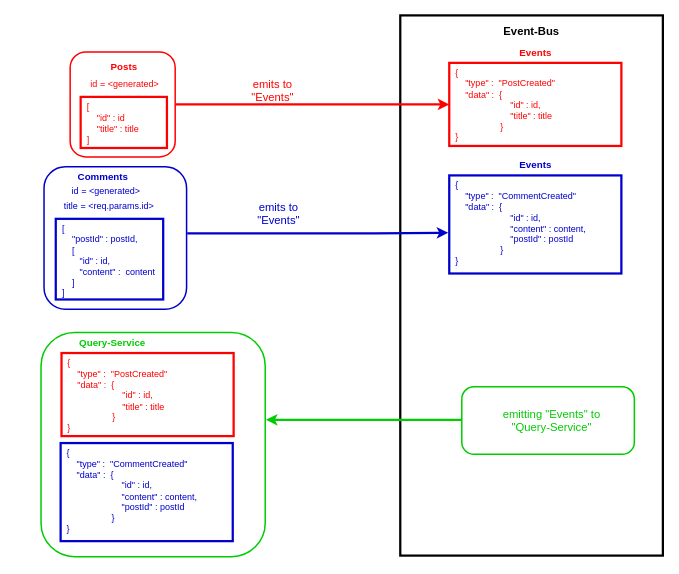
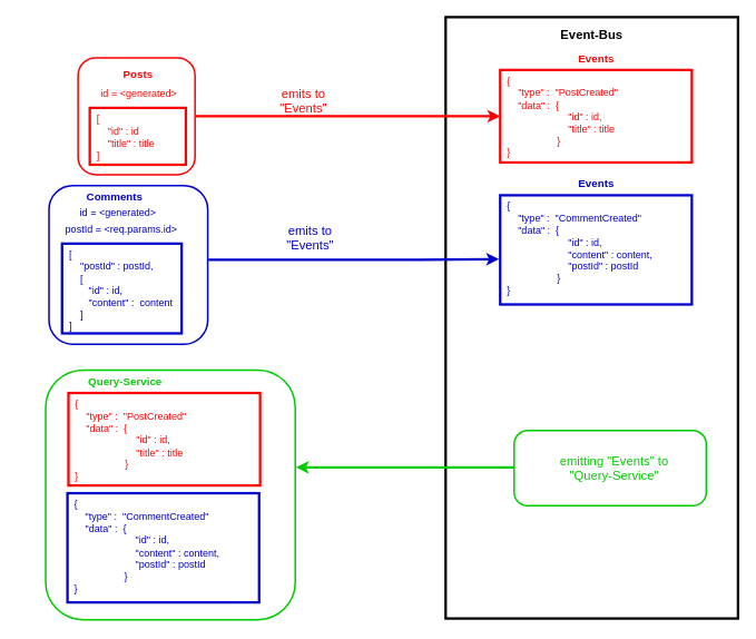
  <mxCell id="0" />
  <mxCell id="1" parent="0" />
  <mxCell id="2" value="" style="group" parent="1" vertex="1" connectable="0"><mxGeometry x="43" y="40" width="229" height="200" as="geometry" /></mxCell>
  <mxCell id="3" value="" style="group" parent="2" vertex="1" connectable="0"><mxGeometry x="40" y="28.63" width="170" height="162" as="geometry" /></mxCell>
  <mxCell id="4" value="" style="group" parent="3" vertex="1" connectable="0"><mxGeometry width="170" height="162" as="geometry" /></mxCell>
  <mxCell id="5" value="" style="group" parent="4" vertex="1" connectable="0"><mxGeometry width="170" height="162" as="geometry" /></mxCell>
  <mxCell id="6" value="" style="whiteSpace=wrap;html=1;aspect=fixed;strokeColor=#FF0000;strokeWidth=2;rounded=1;" parent="5" vertex="1"><mxGeometry x="10" width="140" height="140" as="geometry" /></mxCell>
  <mxCell id="7" value="&lt;font color=&quot;#ff0000&quot;&gt;id = &amp;lt;generated&amp;gt;&lt;/font&gt;" style="text;html=1;strokeColor=none;fillColor=none;align=center;verticalAlign=middle;whiteSpace=wrap;rounded=0;" parent="5" vertex="1"><mxGeometry x="33" y="35.328" width="100" height="15.696" as="geometry" /></mxCell>
  <mxCell id="8" value="&lt;b&gt;&lt;font style=&quot;font-size: 13px&quot; color=&quot;#ff0000&quot;&gt;Posts&lt;/font&gt;&lt;/b&gt;" style="text;html=1;strokeColor=none;fillColor=none;align=center;verticalAlign=middle;whiteSpace=wrap;rounded=0;" parent="5" vertex="1"><mxGeometry x="62" y="9.529" width="40" height="19.059" as="geometry" /></mxCell>
  <mxCell id="9" value="&lt;blockquote style=&quot;margin: 0 0 0 40px ; border: none ; padding: 0px&quot;&gt;&lt;/blockquote&gt;&lt;font color=&quot;#ff0000&quot;&gt;&lt;span&gt;&amp;nbsp; [&lt;/span&gt;&lt;br&gt;&amp;nbsp; &amp;nbsp; &amp;nbsp; &quot;id&quot; : id&lt;br&gt;&amp;nbsp; &amp;nbsp; &amp;nbsp; &quot;title&quot; : title&lt;br&gt;&amp;nbsp; ]&lt;/font&gt;" style="text;html=1;fillColor=none;align=left;verticalAlign=top;whiteSpace=wrap;rounded=0;strokeWidth=3;horizontal=1;strokeColor=#FF0000;" parent="5" vertex="1"><mxGeometry x="24" y="60" width="115" height="68.08" as="geometry" /></mxCell>
  <mxCell id="10" value="" style="rounded=0;whiteSpace=wrap;html=1;strokeColor=#000000;strokeWidth=3;" parent="1" vertex="1"><mxGeometry x="533" y="20" width="350" height="720" as="geometry" /></mxCell>
  <mxCell id="11" value="Event-Bus" style="text;html=1;strokeColor=none;fillColor=none;align=center;verticalAlign=middle;whiteSpace=wrap;rounded=0;fontStyle=1;fontSize=15;" parent="1" vertex="1"><mxGeometry x="658" y="30" width="100" height="20" as="geometry" /></mxCell>
  <mxCell id="12" value="" style="group" parent="1" vertex="1" connectable="0"><mxGeometry x="563" y="44" width="300" height="162" as="geometry" /></mxCell>
  <mxCell id="13" value="" style="group" parent="12" vertex="1" connectable="0"><mxGeometry width="300" height="162" as="geometry" /></mxCell>
  <mxCell id="14" value="&lt;b&gt;&lt;font style=&quot;font-size: 13px&quot; color=&quot;#ff0000&quot;&gt;Events&lt;/font&gt;&lt;/b&gt;" style="text;html=1;strokeColor=none;fillColor=none;align=center;verticalAlign=middle;whiteSpace=wrap;rounded=0;" parent="13" vertex="1"><mxGeometry x="114.706" y="15.529" width="70.588" height="19.059" as="geometry" /></mxCell>
  <mxCell id="15" value="&lt;blockquote style=&quot;margin: 0 0 0 40px ; border: none ; padding: 0px&quot;&gt;&lt;/blockquote&gt;&lt;font color=&quot;#ff0000&quot;&gt;&lt;span&gt;&amp;nbsp; {&lt;br&gt;&lt;/span&gt;&amp;nbsp; &amp;nbsp; &amp;nbsp; &quot;type&quot; :&amp;nbsp; &quot;PostCreated&quot;&lt;br&gt;&amp;nbsp; &amp;nbsp; &amp;nbsp; &quot;data&quot; :&amp;nbsp; { &lt;br&gt;&amp;nbsp; &amp;nbsp; &amp;nbsp; &amp;nbsp; &amp;nbsp; &amp;nbsp; &amp;nbsp; &amp;nbsp; &amp;nbsp; &amp;nbsp; &amp;nbsp; &amp;nbsp; &quot;id&quot; : id,&lt;br&gt;&amp;nbsp; &amp;nbsp; &amp;nbsp; &amp;nbsp; &amp;nbsp; &amp;nbsp; &amp;nbsp; &amp;nbsp; &amp;nbsp; &amp;nbsp; &amp;nbsp; &amp;nbsp; &quot;title&quot; : title&lt;br&gt;&amp;nbsp; &amp;nbsp; &amp;nbsp; &amp;nbsp; &amp;nbsp; &amp;nbsp; &amp;nbsp; &amp;nbsp; &amp;nbsp; &amp;nbsp; }&lt;br&gt;&amp;nbsp; }&lt;/font&gt;" style="text;html=1;fillColor=none;align=left;verticalAlign=top;whiteSpace=wrap;rounded=0;strokeWidth=3;horizontal=1;strokeColor=#FF0000;" parent="13" vertex="1"><mxGeometry x="35.29" y="39.27" width="229.41" height="110.73" as="geometry" /></mxCell>
  <mxCell id="16" value="" style="edgeStyle=orthogonalEdgeStyle;rounded=0;orthogonalLoop=1;jettySize=auto;html=1;entryX=0;entryY=0.5;entryDx=0;entryDy=0;fontSize=15;fontColor=#FF0000;strokeColor=#FF0000;jumpSize=11;strokeWidth=3;" edge="1" parent="1" source="6" target="15"><mxGeometry relative="1" as="geometry" /></mxCell>
  <mxCell id="17" value="emits to &quot;Events&quot;" style="text;html=1;strokeColor=none;fillColor=none;align=center;verticalAlign=middle;whiteSpace=wrap;rounded=0;fontSize=15;fontColor=#FF0000;" vertex="1" parent="1"><mxGeometry x="343" y="110" width="40" height="20" as="geometry" /></mxCell>
  <mxCell id="18" value="" style="group" vertex="1" connectable="0" parent="1"><mxGeometry x="24" y="208.63" width="273" height="251.82" as="geometry" /></mxCell>
  <mxCell id="19" value="" style="group" vertex="1" connectable="0" parent="18"><mxGeometry x="23" y="13" width="250" height="238.82" as="geometry" /></mxCell>
  <mxCell id="20" value="" style="group" vertex="1" connectable="0" parent="19"><mxGeometry width="250" height="238.82" as="geometry" /></mxCell>
  <mxCell id="21" value="" style="group" vertex="1" connectable="0" parent="20"><mxGeometry width="250" height="238.82" as="geometry" /></mxCell>
  <mxCell id="22" value="" style="whiteSpace=wrap;html=1;aspect=fixed;strokeWidth=2;strokeColor=#0000CC;rounded=1;" vertex="1" parent="21"><mxGeometry x="11.18" width="190" height="190" as="geometry" /></mxCell>
  <mxCell id="23" value="&lt;font color=&quot;#0000cc&quot;&gt;id = &amp;lt;generated&amp;gt;&lt;/font&gt;" style="text;html=1;strokeColor=none;fillColor=none;align=center;verticalAlign=middle;whiteSpace=wrap;rounded=0;" vertex="1" parent="21"><mxGeometry x="37.882" y="24.471" width="111.765" height="17.5" as="geometry" /></mxCell>
  <mxCell id="24" value="&lt;b&gt;&lt;font style=&quot;font-size: 13px&quot;&gt;Comments&lt;/font&gt;&lt;/b&gt;" style="text;html=1;fillColor=none;align=center;verticalAlign=middle;whiteSpace=wrap;rounded=0;fontColor=#0000CC;" vertex="1" parent="21"><mxGeometry x="69.294" y="1.626" width="42.471" height="22.824" as="geometry" /></mxCell>
  <mxCell id="25" value="&lt;blockquote style=&quot;margin: 0 0 0 40px ; border: none ; padding: 0px&quot;&gt;&lt;/blockquote&gt;&lt;font&gt;&lt;span&gt;&amp;nbsp; [&lt;/span&gt;&lt;br&gt;&amp;nbsp; &amp;nbsp; &amp;nbsp; &quot;postId&quot; : postId,&lt;br&gt;&amp;nbsp; &amp;nbsp; &amp;nbsp; [&amp;nbsp; &lt;br&gt;&amp;nbsp; &amp;nbsp; &amp;nbsp; &amp;nbsp; &amp;nbsp;&quot;id&quot; : id,&lt;br&gt;&amp;nbsp; &amp;nbsp; &amp;nbsp; &amp;nbsp; &amp;nbsp;&quot;content&quot; :&amp;nbsp; content&lt;br&gt;&amp;nbsp; &amp;nbsp; &amp;nbsp; ]&lt;br&gt;&amp;nbsp; ]&lt;/font&gt;" style="text;html=1;fillColor=none;align=left;verticalAlign=top;whiteSpace=wrap;rounded=0;strokeWidth=3;horizontal=1;fontColor=#0000CC;strokeColor=#0000CC;" vertex="1" parent="21"><mxGeometry x="26.82" y="69.51" width="143.18" height="107.49" as="geometry" /></mxCell>
- <mxCell id="26" value="&lt;font color=&quot;#0000cc&quot;&gt;title = &amp;lt;req.params.id&amp;gt;&lt;/font&gt;" style="text;html=1;strokeColor=none;fillColor=none;align=center;verticalAlign=middle;whiteSpace=wrap;rounded=0;" vertex="1" parent="21"><mxGeometry x="29" y="43.2" width="137.53" height="17.5" as="geometry" /></mxCell>
+ <mxCell id="26" value="&lt;font color=&quot;#0000cc&quot;&gt;postId = &amp;lt;req.params.id&amp;gt;&lt;/font&gt;" style="text;html=1;strokeColor=none;fillColor=none;align=center;verticalAlign=middle;whiteSpace=wrap;rounded=0;" vertex="1" parent="21"><mxGeometry x="29" y="43.2" width="137.53" height="17.5" as="geometry" /></mxCell>
  <mxCell id="27" value="" style="edgeStyle=orthogonalEdgeStyle;rounded=0;orthogonalLoop=1;jettySize=auto;html=1;entryX=-0.006;entryY=0.585;entryDx=0;entryDy=0;fontSize=15;jumpSize=11;strokeWidth=3;strokeColor=#0000CC;fontColor=#0000CC;entryPerimeter=0;" edge="1" parent="1" target="32"><mxGeometry relative="1" as="geometry"><mxPoint x="249" y="310.37" as="sourcePoint" /><mxPoint x="585.29" y="310.005" as="targetPoint" /><Array as="points"><mxPoint x="499" y="310" /></Array></mxGeometry></mxCell>
  <mxCell id="28" value="emits to &quot;Events&quot;" style="text;html=1;fillColor=none;align=center;verticalAlign=middle;whiteSpace=wrap;rounded=0;fontSize=15;fontColor=#0000CC;" vertex="1" parent="1"><mxGeometry x="351" y="274" width="40" height="20" as="geometry" /></mxCell>
  <mxCell id="29" value="" style="group" vertex="1" connectable="0" parent="1"><mxGeometry x="562.99" y="194" width="300" height="170" as="geometry" /></mxCell>
  <mxCell id="30" value="" style="group" vertex="1" connectable="0" parent="29"><mxGeometry width="300" height="170" as="geometry" /></mxCell>
  <mxCell id="31" value="&lt;b&gt;&lt;font style=&quot;font-size: 13px&quot;&gt;Events&lt;/font&gt;&lt;/b&gt;" style="text;html=1;strokeColor=none;fillColor=none;align=center;verticalAlign=middle;whiteSpace=wrap;rounded=0;fontColor=#0000CC;" vertex="1" parent="30"><mxGeometry x="114.706" y="15.529" width="70.588" height="19.059" as="geometry" /></mxCell>
  <mxCell id="32" value="&lt;blockquote style=&quot;margin: 0 0 0 40px ; border: none ; padding: 0px&quot;&gt;&lt;/blockquote&gt;&lt;font color=&quot;#0000cc&quot;&gt;&amp;nbsp; {&lt;br&gt;&amp;nbsp; &amp;nbsp; &amp;nbsp; &quot;type&quot; :&amp;nbsp; &quot;CommentCreated&quot;&lt;br&gt;&amp;nbsp; &amp;nbsp; &amp;nbsp; &quot;data&quot; :&amp;nbsp; { &lt;br&gt;&amp;nbsp; &amp;nbsp; &amp;nbsp; &amp;nbsp; &amp;nbsp; &amp;nbsp; &amp;nbsp; &amp;nbsp; &amp;nbsp; &amp;nbsp; &amp;nbsp; &amp;nbsp; &quot;id&quot; : id,&lt;br&gt;&amp;nbsp; &amp;nbsp; &amp;nbsp; &amp;nbsp; &amp;nbsp; &amp;nbsp; &amp;nbsp; &amp;nbsp; &amp;nbsp; &amp;nbsp; &amp;nbsp; &amp;nbsp; &quot;content&quot; : content,&lt;br&gt;&amp;nbsp; &amp;nbsp; &amp;nbsp; &amp;nbsp; &amp;nbsp; &amp;nbsp; &amp;nbsp; &amp;nbsp; &amp;nbsp; &amp;nbsp; &amp;nbsp; &amp;nbsp; &quot;postId&quot; : postId&lt;br&gt;&amp;nbsp; &amp;nbsp; &amp;nbsp; &amp;nbsp; &amp;nbsp; &amp;nbsp; &amp;nbsp; &amp;nbsp; &amp;nbsp; &amp;nbsp; }&lt;br&gt;&amp;nbsp; }&lt;/font&gt;" style="text;html=1;fillColor=none;align=left;verticalAlign=top;whiteSpace=wrap;rounded=0;strokeWidth=3;horizontal=1;strokeColor=#0000CC;" vertex="1" parent="30"><mxGeometry x="35.29" y="39.27" width="229.41" height="130.73" as="geometry" /></mxCell>
  <mxCell id="33" value="" style="group;fontColor=#00CC00;" vertex="1" connectable="0" parent="1"><mxGeometry x="20" y="429.63" width="334.18" height="313" as="geometry" /></mxCell>
  <mxCell id="34" value="" style="group;fontColor=#00CC00;" vertex="1" connectable="0" parent="33"><mxGeometry x="23" y="13" width="311.18" height="300" as="geometry" /></mxCell>
  <mxCell id="35" value="" style="group" vertex="1" connectable="0" parent="34"><mxGeometry width="311.18" height="300" as="geometry" /></mxCell>
  <mxCell id="36" value="" style="group" vertex="1" connectable="0" parent="35"><mxGeometry width="311.18" height="300" as="geometry" /></mxCell>
  <mxCell id="37" value="" style="whiteSpace=wrap;html=1;aspect=fixed;strokeWidth=2;rounded=1;strokeColor=#00CC00;" vertex="1" parent="36"><mxGeometry x="11.18" width="298.82" height="298.82" as="geometry" /></mxCell>
  <mxCell id="38" value="&lt;b&gt;&lt;font style=&quot;font-size: 13px&quot;&gt;Query-Service&lt;/font&gt;&lt;/b&gt;" style="text;html=1;fillColor=none;align=center;verticalAlign=middle;whiteSpace=wrap;rounded=0;fontColor=#00CC00;" vertex="1" parent="36"><mxGeometry x="61.29" y="1.63" width="90.71" height="22.82" as="geometry" /></mxCell>
  <mxCell id="39" value="&lt;blockquote style=&quot;margin: 0 0 0 40px ; border: none ; padding: 0px&quot;&gt;&lt;/blockquote&gt;&lt;font color=&quot;#0000cc&quot;&gt;&amp;nbsp; {&lt;br&gt;&amp;nbsp; &amp;nbsp; &amp;nbsp; &quot;type&quot; :&amp;nbsp; &quot;CommentCreated&quot;&lt;br&gt;&amp;nbsp; &amp;nbsp; &amp;nbsp; &quot;data&quot; :&amp;nbsp; { &lt;br&gt;&amp;nbsp; &amp;nbsp; &amp;nbsp; &amp;nbsp; &amp;nbsp; &amp;nbsp; &amp;nbsp; &amp;nbsp; &amp;nbsp; &amp;nbsp; &amp;nbsp; &amp;nbsp; &quot;id&quot; : id,&lt;br&gt;&amp;nbsp; &amp;nbsp; &amp;nbsp; &amp;nbsp; &amp;nbsp; &amp;nbsp; &amp;nbsp; &amp;nbsp; &amp;nbsp; &amp;nbsp; &amp;nbsp; &amp;nbsp; &quot;content&quot; : content,&lt;br&gt;&amp;nbsp; &amp;nbsp; &amp;nbsp; &amp;nbsp; &amp;nbsp; &amp;nbsp; &amp;nbsp; &amp;nbsp; &amp;nbsp; &amp;nbsp; &amp;nbsp; &amp;nbsp; &quot;postId&quot; : postId&lt;br&gt;&amp;nbsp; &amp;nbsp; &amp;nbsp; &amp;nbsp; &amp;nbsp; &amp;nbsp; &amp;nbsp; &amp;nbsp; &amp;nbsp; &amp;nbsp; }&lt;br&gt;&amp;nbsp; }&lt;/font&gt;" style="text;html=1;fillColor=none;align=left;verticalAlign=top;whiteSpace=wrap;rounded=0;strokeWidth=3;horizontal=1;strokeColor=#0000CC;" vertex="1" parent="36"><mxGeometry x="37.3" y="147.37" width="229.41" height="130.73" as="geometry" /></mxCell>
  <mxCell id="40" value="&lt;blockquote style=&quot;margin: 0 0 0 40px ; border: none ; padding: 0px&quot;&gt;&lt;/blockquote&gt;&lt;font color=&quot;#ff0000&quot;&gt;&lt;span&gt;&amp;nbsp; {&lt;br&gt;&lt;/span&gt;&amp;nbsp; &amp;nbsp; &amp;nbsp; &quot;type&quot; :&amp;nbsp; &quot;PostCreated&quot;&lt;br&gt;&amp;nbsp; &amp;nbsp; &amp;nbsp; &quot;data&quot; :&amp;nbsp; { &lt;br&gt;&amp;nbsp; &amp;nbsp; &amp;nbsp; &amp;nbsp; &amp;nbsp; &amp;nbsp; &amp;nbsp; &amp;nbsp; &amp;nbsp; &amp;nbsp; &amp;nbsp; &amp;nbsp; &quot;id&quot; : id,&lt;br&gt;&amp;nbsp; &amp;nbsp; &amp;nbsp; &amp;nbsp; &amp;nbsp; &amp;nbsp; &amp;nbsp; &amp;nbsp; &amp;nbsp; &amp;nbsp; &amp;nbsp; &amp;nbsp; &quot;title&quot; : title&lt;br&gt;&amp;nbsp; &amp;nbsp; &amp;nbsp; &amp;nbsp; &amp;nbsp; &amp;nbsp; &amp;nbsp; &amp;nbsp; &amp;nbsp; &amp;nbsp; }&lt;br&gt;&amp;nbsp; }&lt;/font&gt;" style="text;html=1;fillColor=none;align=left;verticalAlign=top;whiteSpace=wrap;rounded=0;strokeWidth=3;horizontal=1;strokeColor=#FF0000;" vertex="1" parent="36"><mxGeometry x="38.48" y="27.37" width="229.41" height="110.73" as="geometry" /></mxCell>
  <mxCell id="41" style="edgeStyle=orthogonalEdgeStyle;rounded=0;jumpSize=11;orthogonalLoop=1;jettySize=auto;html=1;strokeWidth=3;fontSize=15;fontColor=#00CC00;strokeColor=#00CC00;" edge="1" parent="1"><mxGeometry relative="1" as="geometry"><mxPoint x="615" y="559" as="sourcePoint" /><mxPoint x="354" y="559" as="targetPoint" /></mxGeometry></mxCell>
  <mxCell id="42" value="" style="rounded=1;whiteSpace=wrap;html=1;strokeWidth=2;fontSize=15;arcSize=18;strokeColor=#00CC00;fontColor=#00CC00;" vertex="1" parent="1"><mxGeometry x="615" y="515" width="230" height="90" as="geometry" /></mxCell>
  <mxCell id="43" value="" style="group" vertex="1" connectable="0" parent="1"><mxGeometry x="603" y="519" width="230" height="91" as="geometry" /></mxCell>
  <mxCell id="44" value="" style="group" vertex="1" connectable="0" parent="43"><mxGeometry y="1" width="230" height="90" as="geometry" /></mxCell>
  <mxCell id="45" value="emitting &quot;Events&quot; to &quot;Query-Service&quot;" style="text;html=1;strokeColor=none;fillColor=none;align=center;verticalAlign=middle;whiteSpace=wrap;rounded=0;fontSize=15;fontColor=#00CC00;" vertex="1" parent="44"><mxGeometry x="57" y="12.45" width="150" height="56" as="geometry" /></mxCell>
